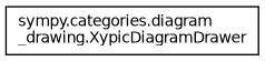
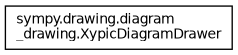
  digraph {
    rankdir=TB
-   n1 [color=black fillcolor=white fontname=Helvetica fontsize=10 height=0.2 label="sympy.categories.diagram\l_drawing.XypicDiagramDrawer" shape=record style=filled width=0.4]
+   n1 [color=black fillcolor=white fontname=Helvetica fontsize=10 height=0.2 label="sympy.drawing.diagram\l_drawing.XypicDiagramDrawer" shape=record style=filled width=0.4]
  }
